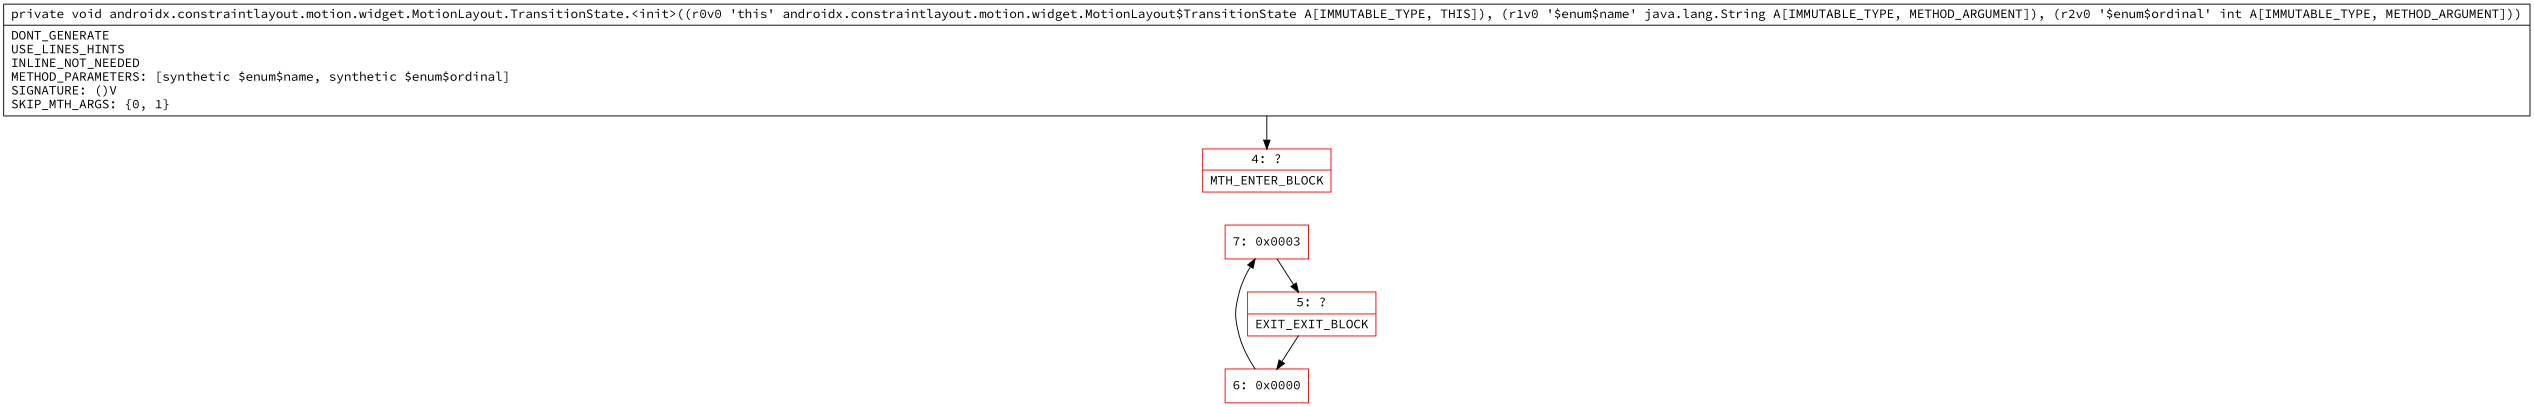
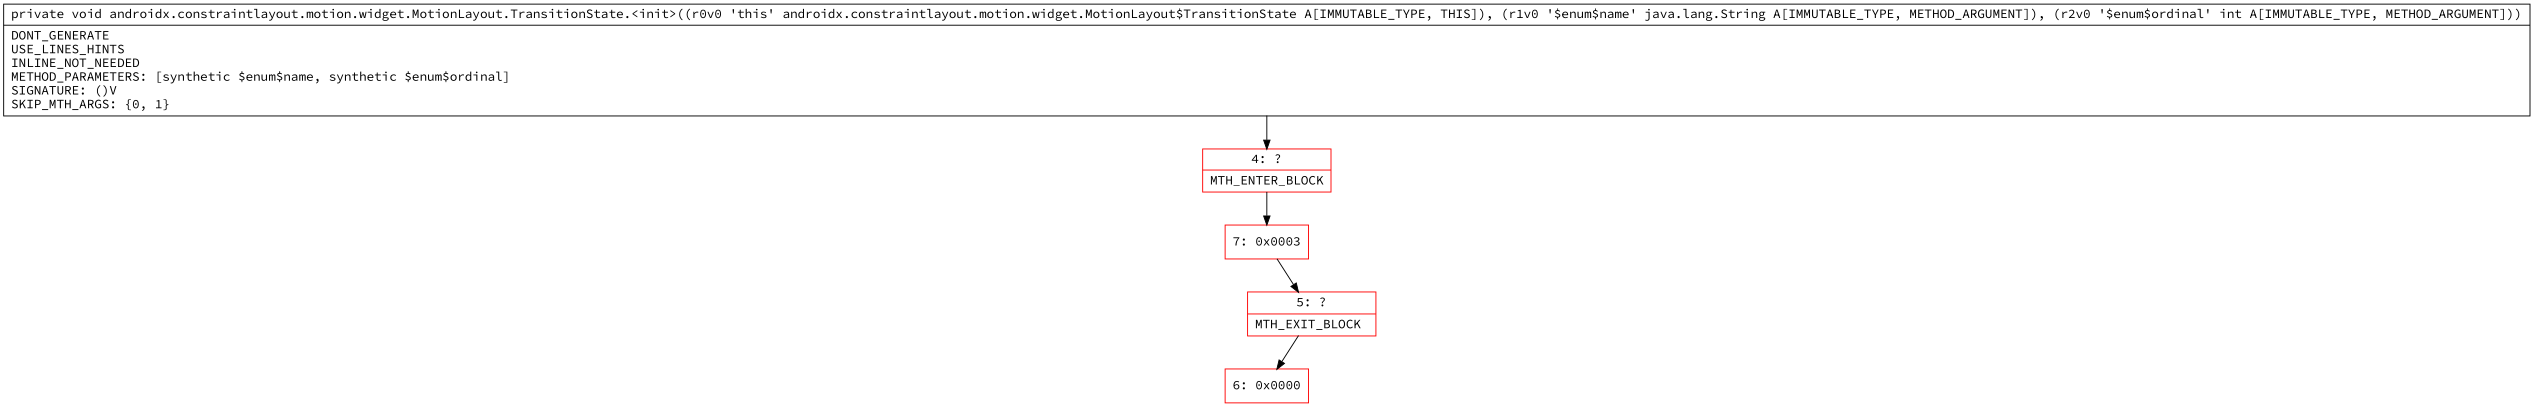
  digraph {
    fontname="Source Code Pro"
    node [color=red fontname="Source Code Pro" shape=record]
    edge [fontname="Source Code Pro"]
    n1 [label="{4\:\ ?|MTH_ENTER_BLOCK\l}"]
    n2 [label="{6\:\ 0x0000}"]
    n3 [label="{7\:\ 0x0003}"]
-   n4 [label="{5\:\ ?|EXIT_EXIT_BLOCK\l}"]
+   n4 [label="{5\:\ ?|MTH_EXIT_BLOCK\l}"]
    n5 [label="{private void androidx.constraintlayout.motion.widget.MotionLayout.TransitionState.\<init\>((r0v0 'this' androidx.constraintlayout.motion.widget.MotionLayout$TransitionState A[IMMUTABLE_TYPE, THIS]), (r1v0 '$enum$name' java.lang.String A[IMMUTABLE_TYPE, METHOD_ARGUMENT]), (r2v0 '$enum$ordinal' int A[IMMUTABLE_TYPE, METHOD_ARGUMENT]))  | DONT_GENERATE\lUSE_LINES_HINTS\lINLINE_NOT_NEEDED\lMETHOD_PARAMETERS: [synthetic $enum$name, synthetic $enum$ordinal]\lSIGNATURE: ()V\lSKIP_MTH_ARGS: \{0, 1\}\l}" color=""]
    subgraph cluster_1 {
      label="R(0)"
    }
-   n2 -> n3
+   n1 -> n3
    n3 -> n4
    n4 -> n2
    n5 -> n1
  }
